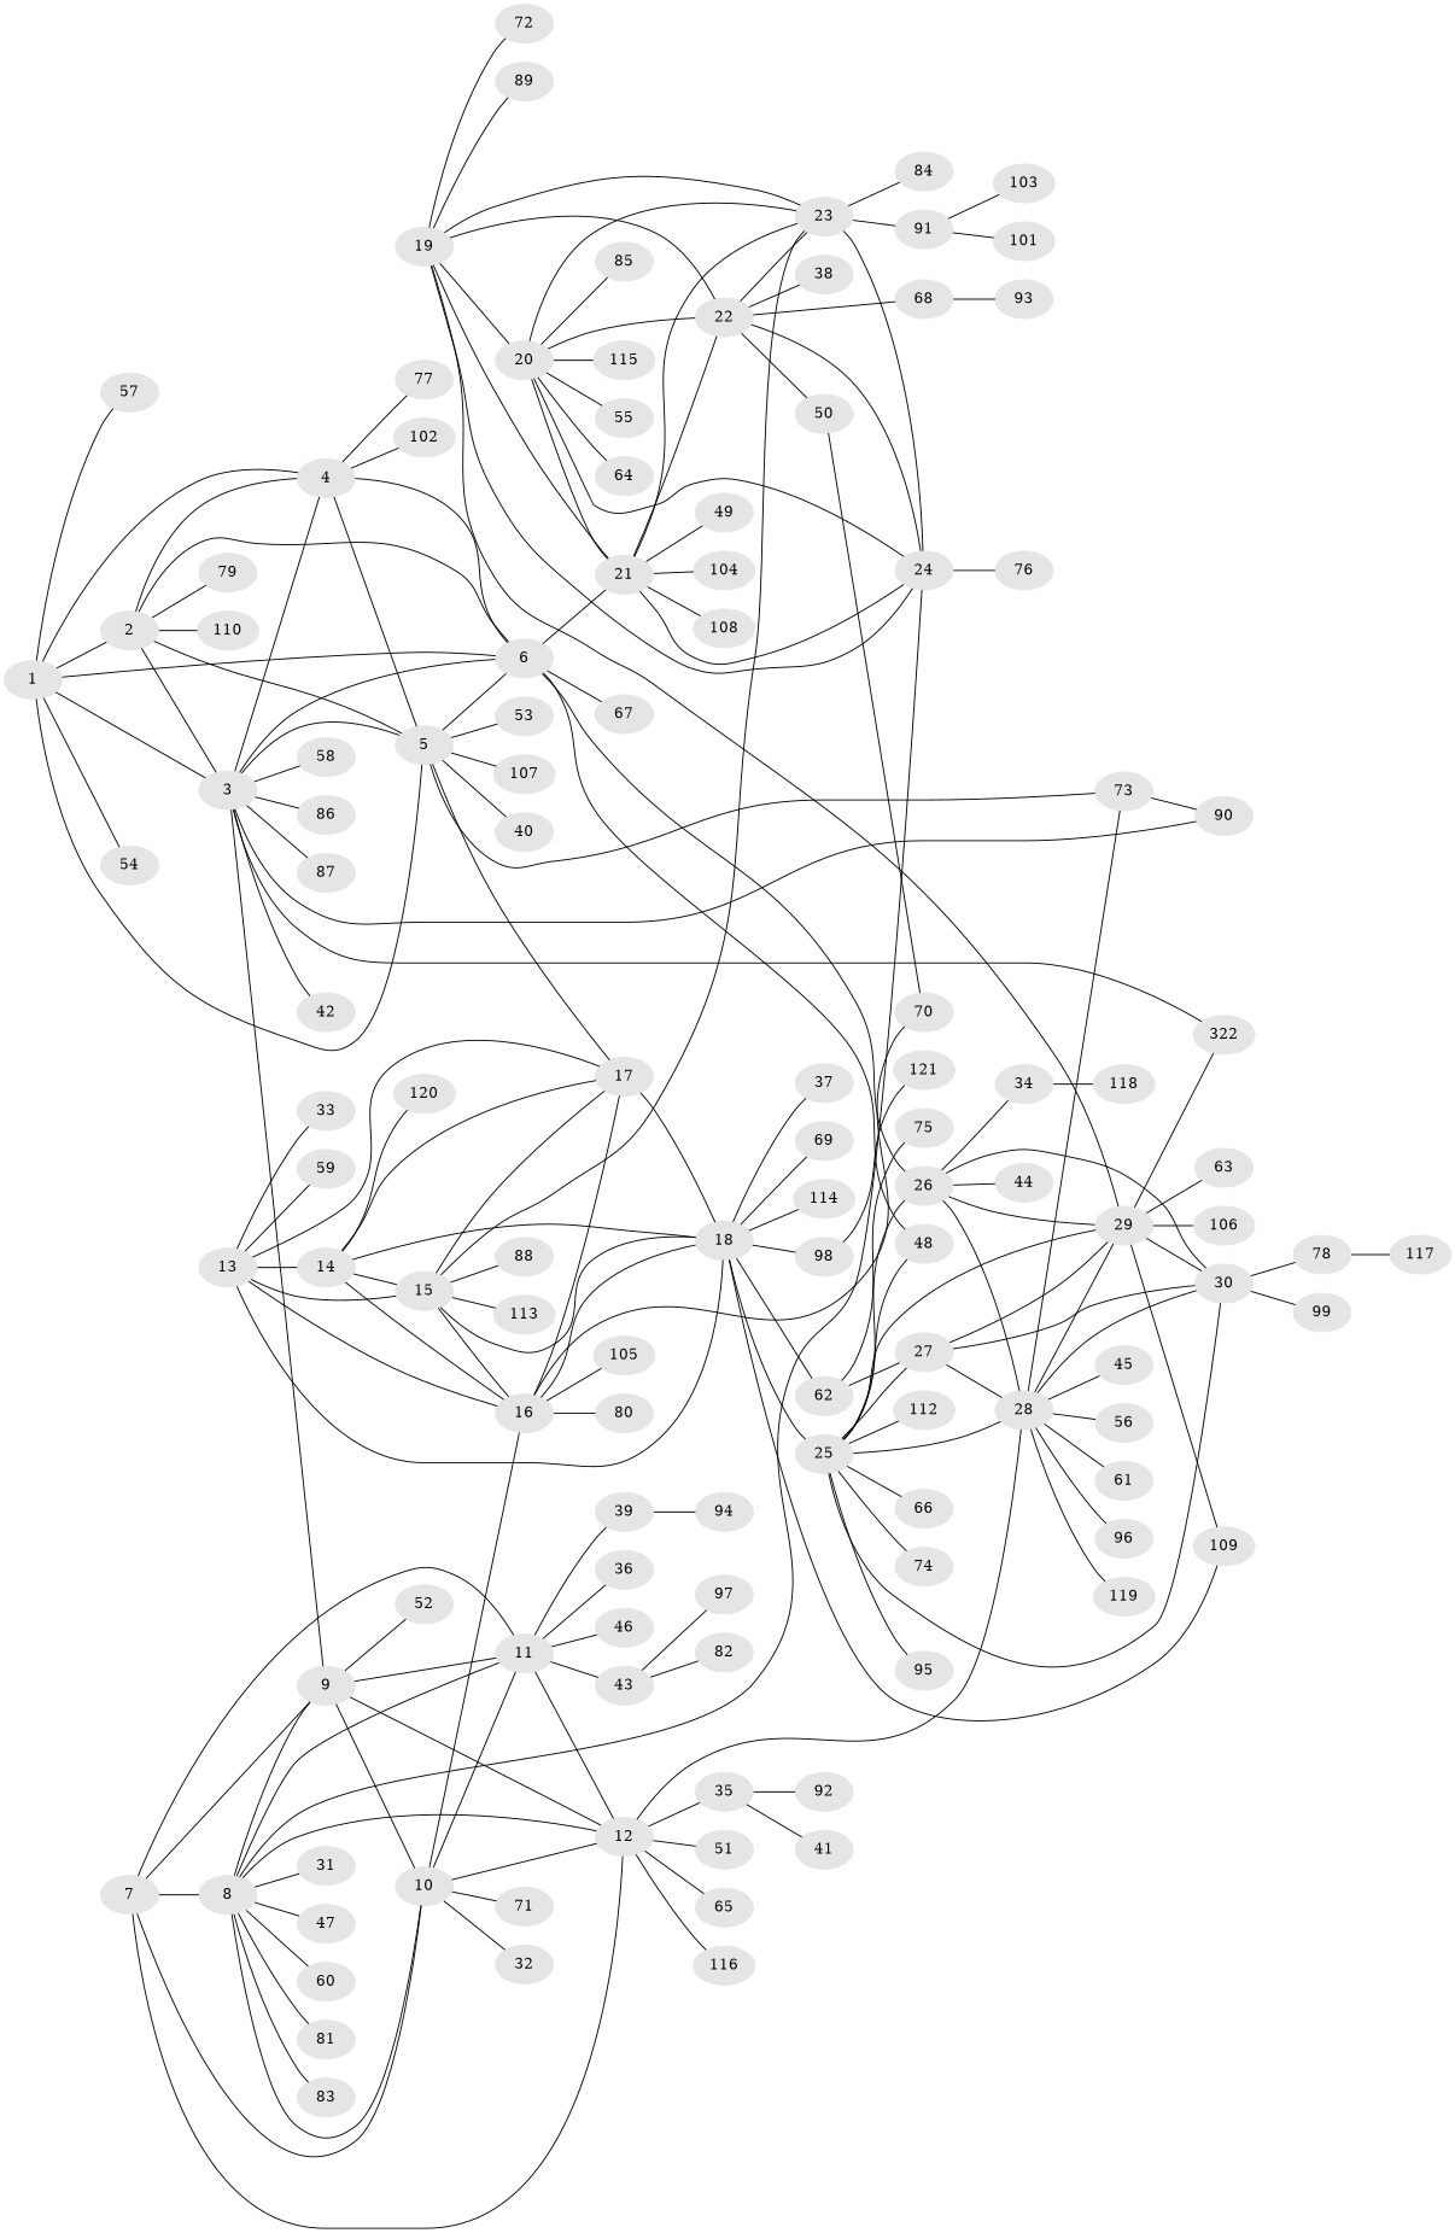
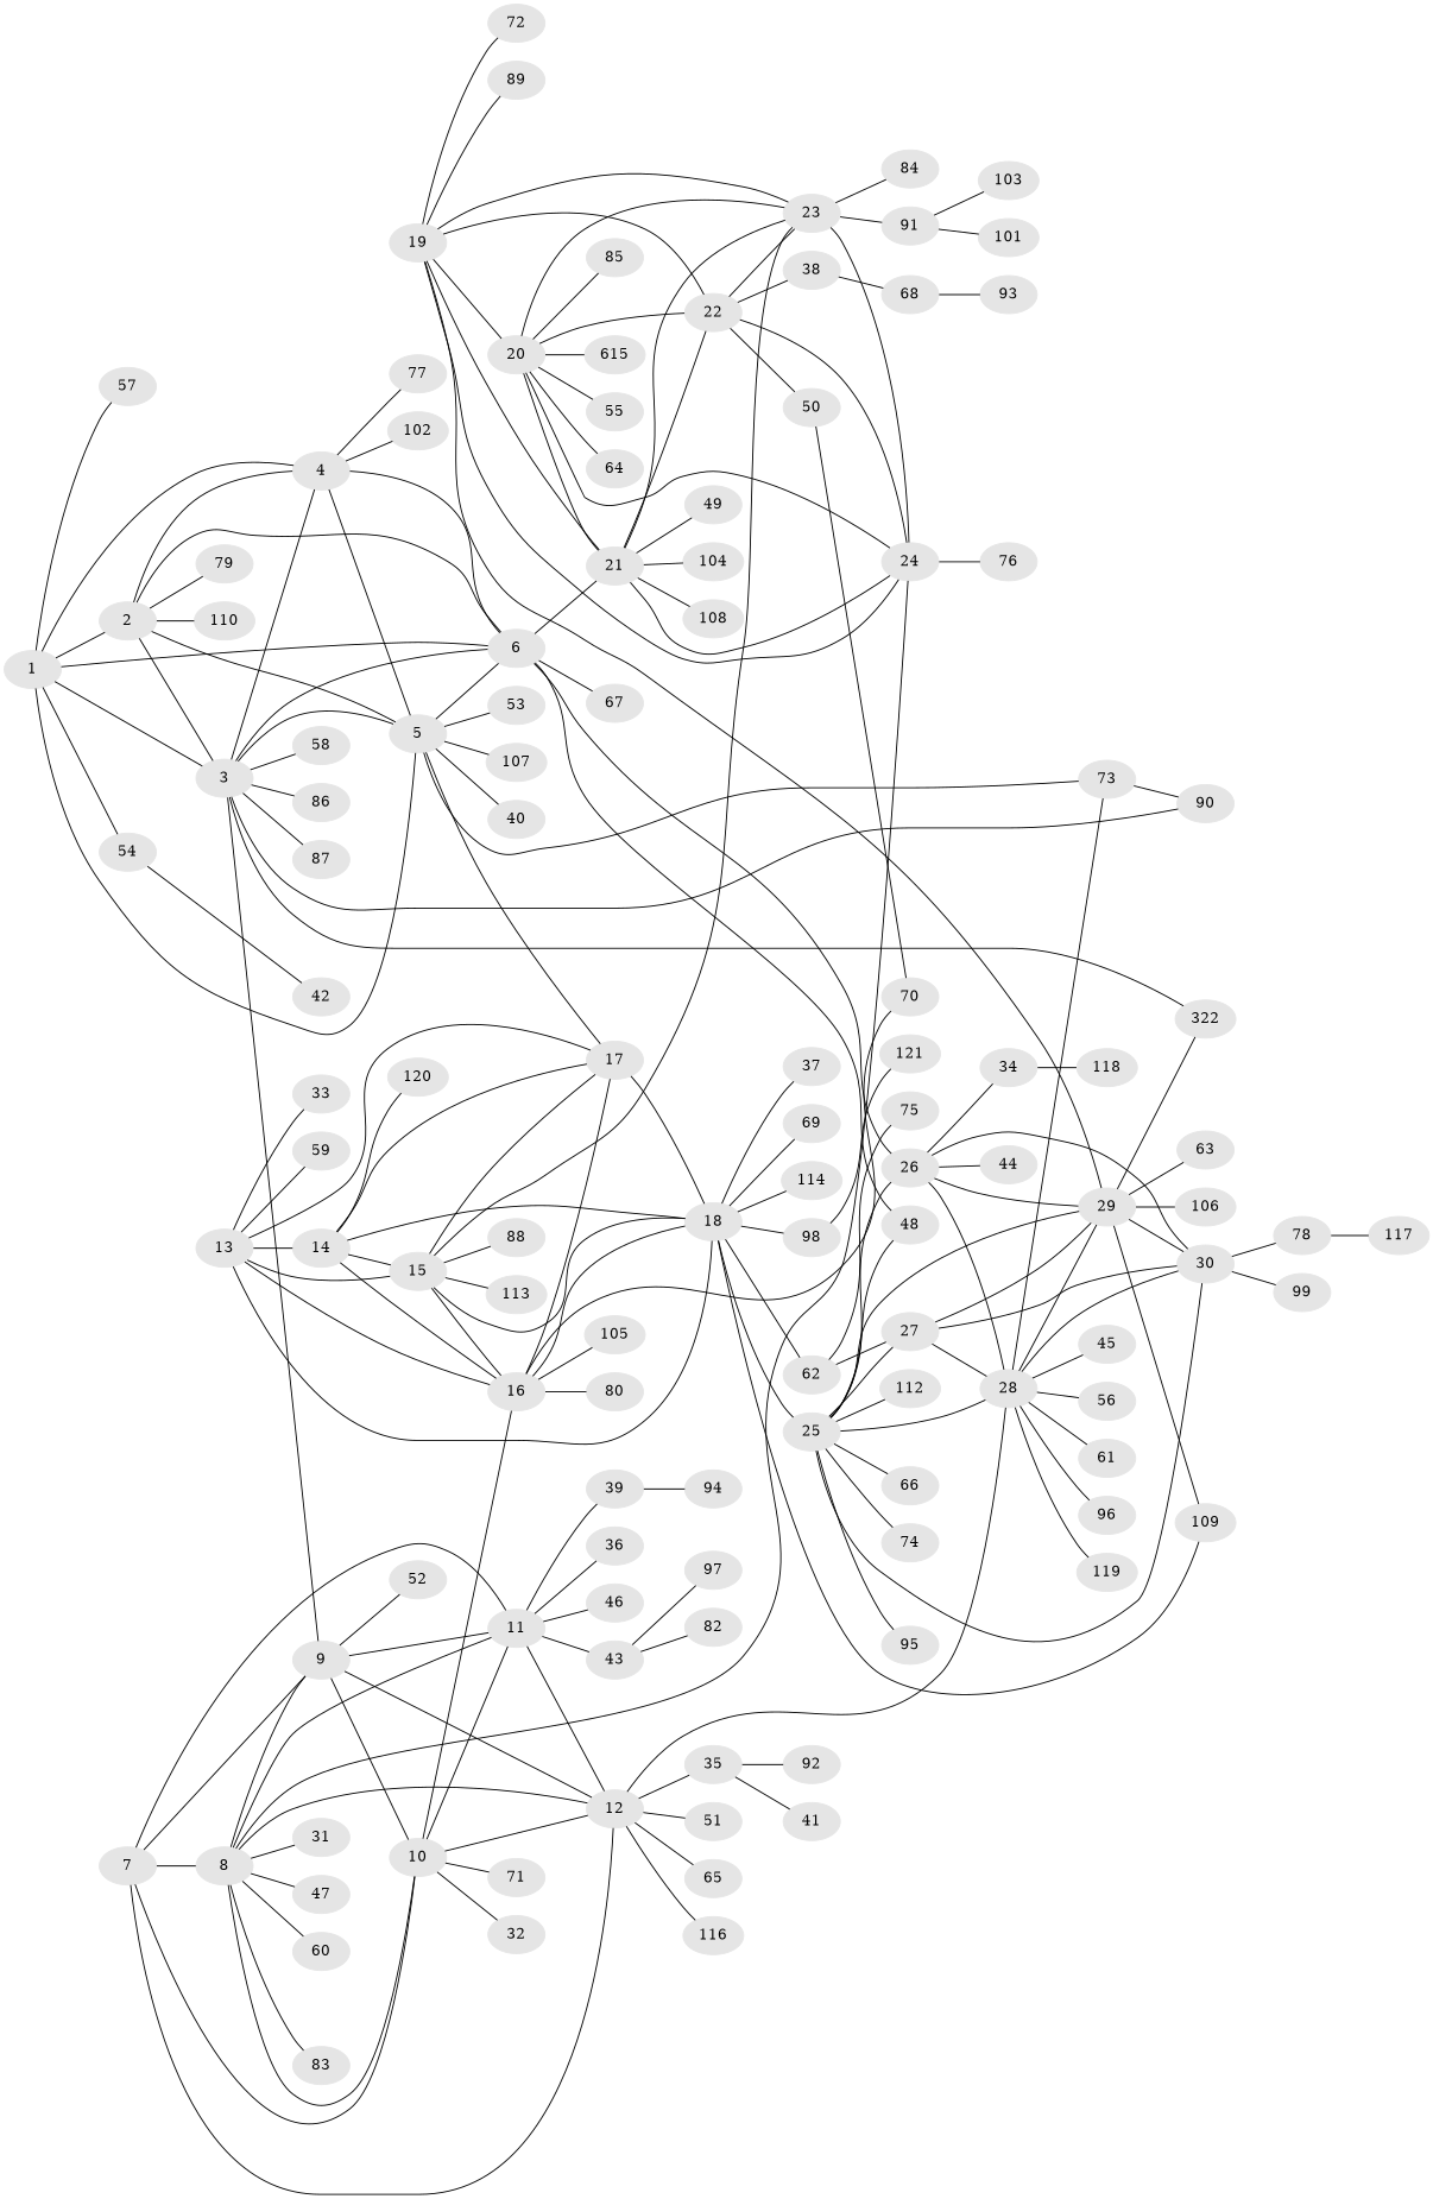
  graph {
    rankdir=LR
    node [color=gray90 style=filled]
    1
    2
    3
    4
    5
    6
    54
    57
    79
    110
    9
    42
    58
    86
    87
    90
    n17 [label=322]
    77
    102
    17
    40
    53
    73
    107
    21
    26
    48
    67
    10
    11
    12
    52
    18
    24
    23
    22
    49
    104
    108
    28
    29
    30
    34
    44
    7
    8
    31
    47
    60
-   81
    83
    16
    32
    71
    36
    39
    43
    46
    35
    51
    65
    116
    76
    70
    80
    105
    94
    82
    97
    45
    56
    61
    96
    119
    41
    92
    13
    14
    15
    33
    59
    120
    88
    113
    25
    37
    62
    69
    98
    109
    114
    84
    91
    27
    66
    74
    95
    112
    75
    121
    19
    20
    72
    89
    55
    64
    85
-   115
+   115 [label=615]
    38
    50
    68
    63
    106
    93
    101
    103
    78
    99
    118
    117
    1 -- 2
    1 -- 3
    1 -- 4
    1 -- 5
    1 -- 6
    1 -- 54
    1 -- 57
    2 -- 3
    2 -- 4
    2 -- 5
    2 -- 6
    2 -- 79
    2 -- 110
    3 -- 4
    3 -- 5
    3 -- 6
    3 -- 9
-   3 -- 42
+   54 -- 42
    3 -- 58
    3 -- 86
    3 -- 87
    3 -- 90
    3 -- n17
    4 -- 5
    4 -- 6
    4 -- 77
    4 -- 102
    5 -- 6
    5 -- 17
    5 -- 40
    5 -- 53
    5 -- 73
    5 -- 107
    6 -- 21
    6 -- 26
    6 -- 48
    6 -- 67
    9 -- 10
    9 -- 11
    9 -- 12
    9 -- 52
    17 -- 18
    73 -- 90
    21 -- 24
    21 -- 23
    21 -- 22
    21 -- 49
    21 -- 104
    21 -- 108
    26 -- 28
    26 -- 29
    26 -- 30
    26 -- 34
    26 -- 44
    10 -- 11
    10 -- 12
    10 -- 16
    10 -- 32
    10 -- 71
    11 -- 12
    11 -- 36
    11 -- 39
    11 -- 43
    11 -- 46
    12 -- 28
    12 -- 35
    12 -- 51
    12 -- 65
    12 -- 116
    18 -- 25
    18 -- 37
    18 -- 62
    18 -- 69
    18 -- 98
    18 -- 109
    18 -- 114
    24 -- 76
    23 -- 24
    23 -- 84
    23 -- 91
    22 -- 24
    22 -- 23
    22 -- 38
    22 -- 50
-   22 -- 68
+   38 -- 68
    28 -- 73
    28 -- 29
    28 -- 30
    28 -- 45
    28 -- 56
    28 -- 61
    28 -- 96
    28 -- 119
    29 -- n17
    29 -- 30
    29 -- 109
    29 -- 63
    29 -- 106
    30 -- 78
    30 -- 99
    34 -- 118
    7 -- 9
    7 -- 10
    7 -- 11
    7 -- 12
    7 -- 8
    8 -- 9
    8 -- 10
    8 -- 11
    8 -- 12
    8 -- 24
    8 -- 31
    8 -- 47
    8 -- 60
-   8 -- 81
    8 -- 83
    16 -- 17
    16 -- 18
    16 -- 70
    16 -- 80
    16 -- 105
    39 -- 94
    43 -- 82
    43 -- 97
    35 -- 41
    35 -- 92
    13 -- 17
    13 -- 18
    13 -- 16
    13 -- 14
    13 -- 15
    13 -- 33
    13 -- 59
    14 -- 17
    14 -- 18
    14 -- 16
    14 -- 15
    14 -- 120
    15 -- 17
    15 -- 18
    15 -- 23
    15 -- 16
    15 -- 88
    15 -- 113
    25 -- 26
    25 -- 48
    25 -- 28
    25 -- 29
    25 -- 30
    25 -- 27
    25 -- 66
    25 -- 74
    25 -- 95
    25 -- 112
    62 -- 27
    62 -- 75
    98 -- 121
    91 -- 101
    91 -- 103
    27 -- 28
    27 -- 29
    27 -- 30
    19 -- 21
    19 -- 24
    19 -- 23
    19 -- 22
    19 -- 29
    19 -- 20
    19 -- 72
    19 -- 89
    20 -- 21
    20 -- 24
    20 -- 23
    20 -- 22
    20 -- 55
    20 -- 64
    20 -- 85
    20 -- 115
    50 -- 70
    68 -- 93
    78 -- 117
  }
